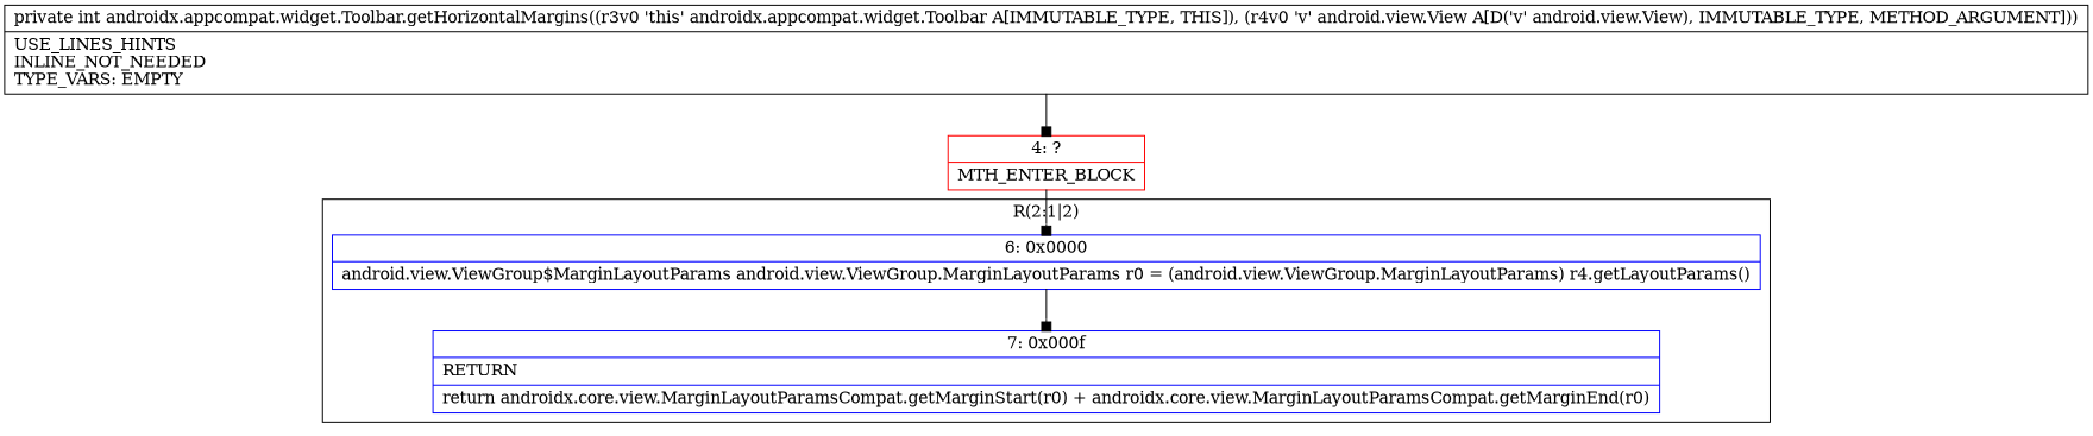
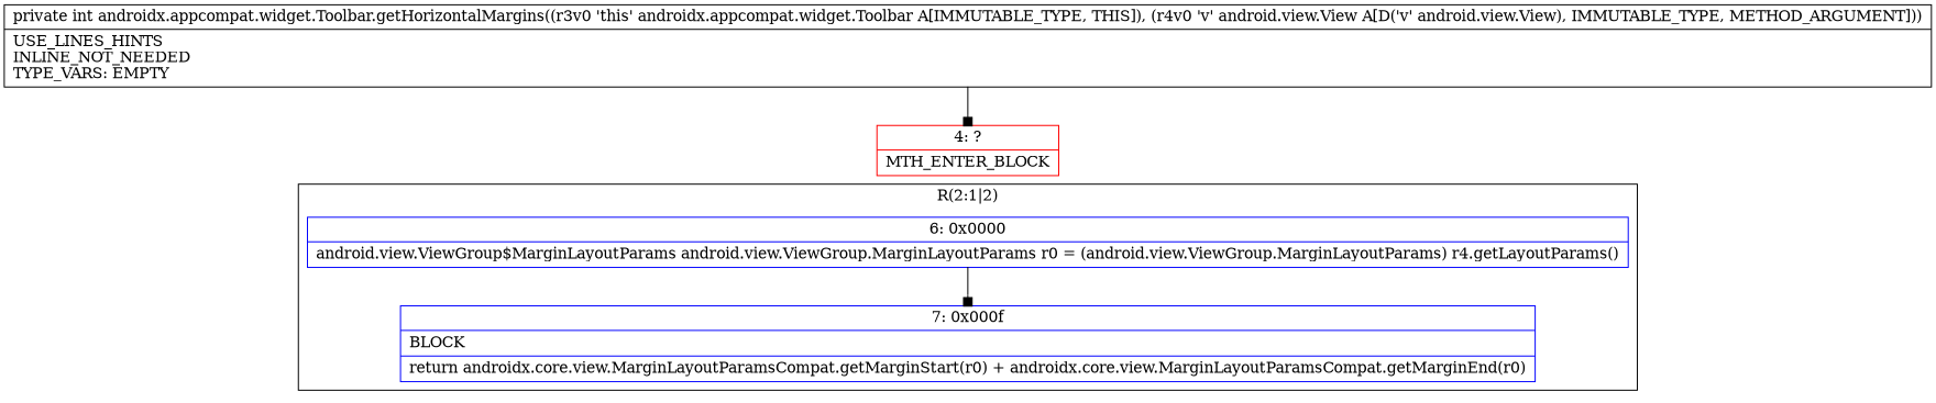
  digraph {
    node [color=blue shape=record]
    edge [arrowhead=box]
    n1 [label="{6\:\ 0x0000|android.view.ViewGroup$MarginLayoutParams android.view.ViewGroup.MarginLayoutParams r0 = (android.view.ViewGroup.MarginLayoutParams) r4.getLayoutParams()\l}"]
-   n2 [label="{7\:\ 0x000f|RETURN\l|return androidx.core.view.MarginLayoutParamsCompat.getMarginStart(r0) + androidx.core.view.MarginLayoutParamsCompat.getMarginEnd(r0)\l}"]
+   n2 [label="{7\:\ 0x000f|BLOCK\l|return androidx.core.view.MarginLayoutParamsCompat.getMarginStart(r0) + androidx.core.view.MarginLayoutParamsCompat.getMarginEnd(r0)\l}"]
    n3 [color=red label="{4\:\ ?|MTH_ENTER_BLOCK\l}"]
    n4 [label="{private int androidx.appcompat.widget.Toolbar.getHorizontalMargins((r3v0 'this' androidx.appcompat.widget.Toolbar A[IMMUTABLE_TYPE, THIS]), (r4v0 'v' android.view.View A[D('v' android.view.View), IMMUTABLE_TYPE, METHOD_ARGUMENT]))  | USE_LINES_HINTS\lINLINE_NOT_NEEDED\lTYPE_VARS: EMPTY\l}" color=""]
    subgraph cluster_1 {
      label="R(2:1|2)"
      n1
      n2
    }
    n1 -> n2
-   n3 -> n1
    n4 -> n3
  }
